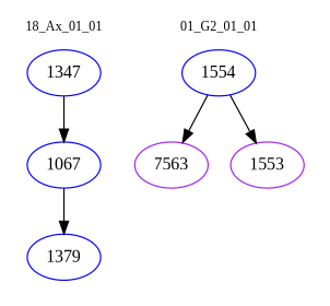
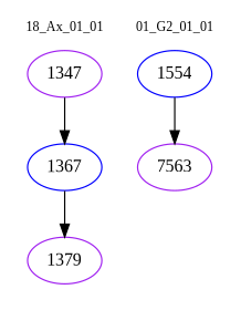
  digraph {
    fontname="Liberation Serif"
    node [color=purple fontname="Liberation Serif"]
    edge [color=black fontname="Liberation Serif"]
-   n1 [color=blue label=1067]
-   n2 [color=blue label=1379]
-   n3 [color=blue label=1347]
+   n1 [color=blue label=1367]
+   n2 [label=1379]
+   n3 [label=1347]
    n4 [color=blue label=1554]
    n5 [label=7563]
-   n6 [label=1553]
    subgraph cluster_1 {
      color=white
      fontsize=10
      label="18_Ax_01_01"
      n1
      n2
      n3
    }
    subgraph cluster_2 {
      color=white
      fontsize=10
      label="01_G2_01_01"
      n4
      n5
-     n6
    }
    n1 -> n2
    n3 -> n1
    n4 -> n5
-   n4 -> n6
  }
